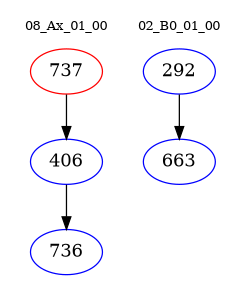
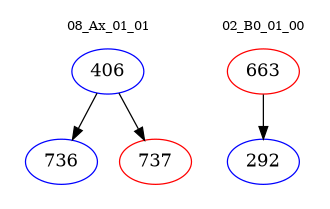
  digraph {
    node [color=blue]
    edge [color=black]
    n1 [label=406]
    n2 [label=736]
    n3 [color=red label=737]
    n4 [label=292]
-   n5 [label=663]
+   n5 [color=red label=663]
    subgraph cluster_1 {
      color=white
      fontsize=10
-     label="08_Ax_01_00"
+     label="08_Ax_01_01"
      n1
      n2
      n3
    }
    subgraph cluster_2 {
      color=white
      fontsize=10
      label="02_B0_01_00"
      n4
      n5
    }
    n1 -> n2
-   n3 -> n1
-   n4 -> n5
+   n1 -> n3
+   n5 -> n4
  }
